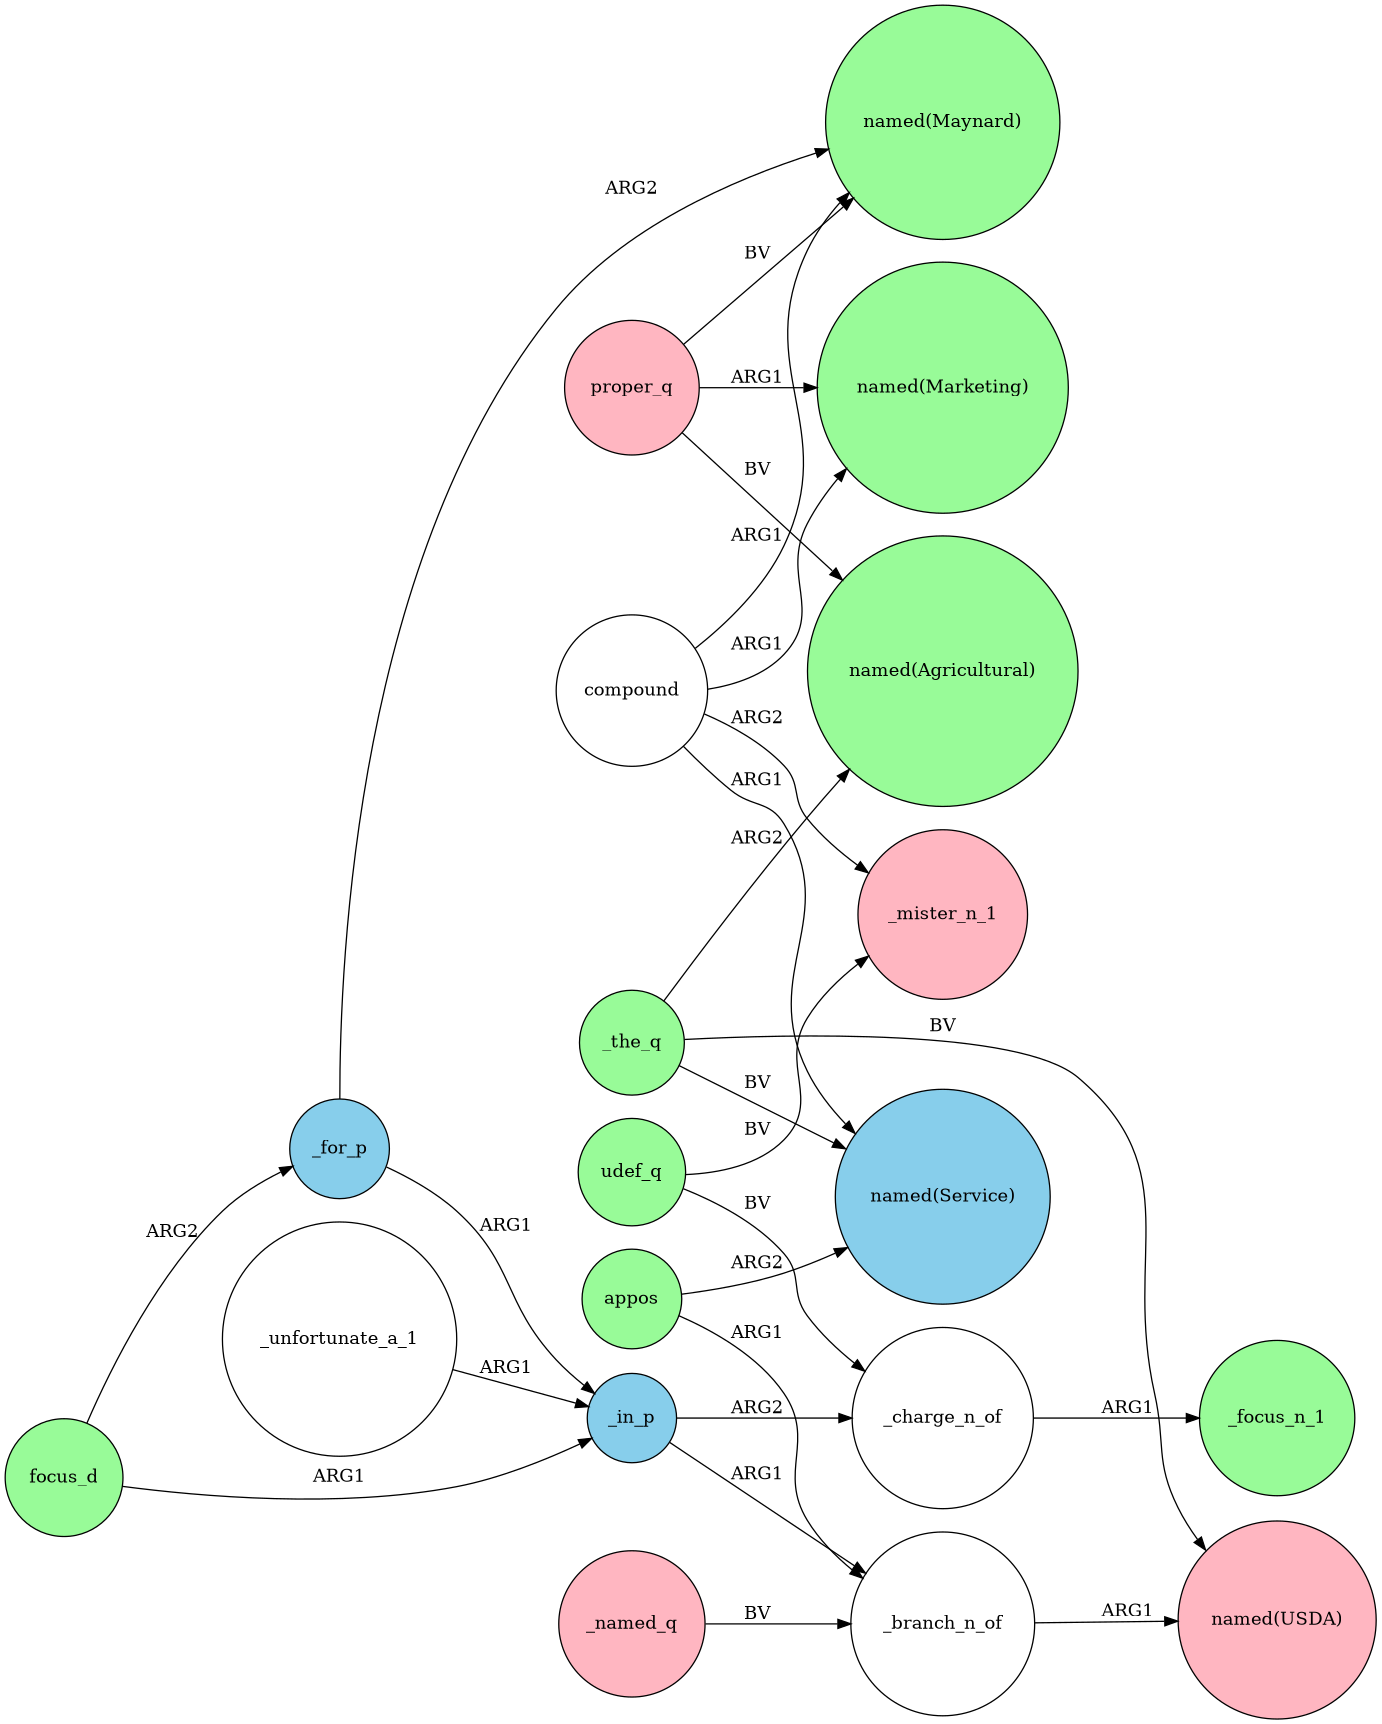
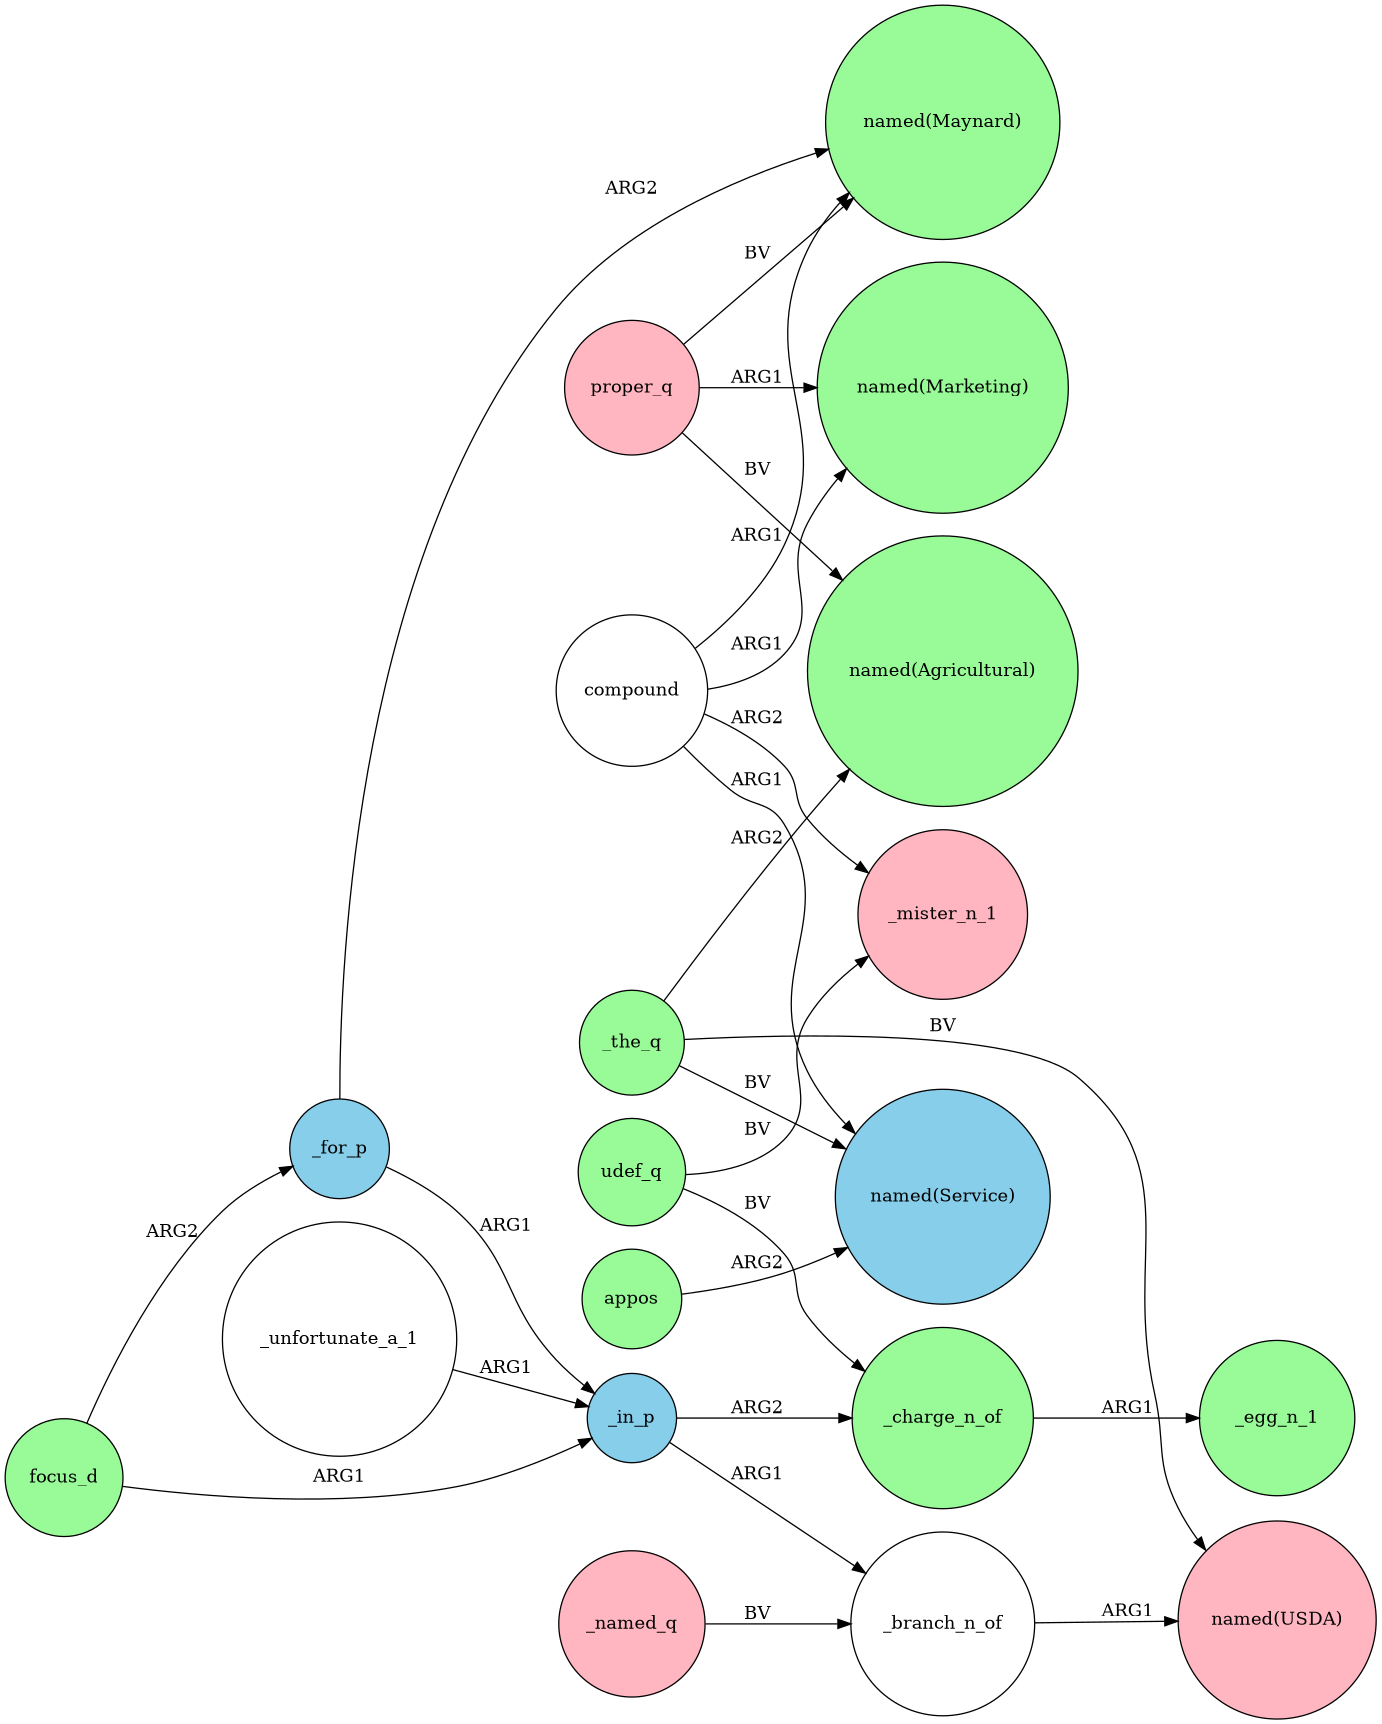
  digraph {
    rankdir=LR
    node [fillcolor=palegreen shape=circle style=filled]
    proper_q [fillcolor=lightpink]
    "named(Marketing)"
    "named(Maynard)"
    "named(Agricultural)"
    _in_p [fillcolor=skyblue]
    _branch_n_of [fillcolor=white]
-   _charge_n_of [fillcolor=white]
+   _charge_n_of
    "named(USDA)" [fillcolor=lightpink]
-   _egg_n_1 [label=_focus_n_1]
+   _egg_n_1
    _for_p [fillcolor=skyblue]
    _the_q
    "named(Service)" [fillcolor=skyblue]
    compound [fillcolor=white]
    _mister_n_1 [fillcolor=lightpink]
    udef_q
    focus_d
    appos
    n18 [fillcolor=lightpink label=_named_q]
    _unfortunate_a_1 [fillcolor=white]
    proper_q -> "named(Marketing)" [label=ARG1]
    proper_q -> "named(Maynard)" [label=BV]
    proper_q -> "named(Agricultural)" [label=BV]
    _in_p -> _branch_n_of [label=ARG1]
    _in_p -> _charge_n_of [label=ARG2]
    _branch_n_of -> "named(USDA)" [label=ARG1]
    _charge_n_of -> _egg_n_1 [label=ARG1]
    _for_p -> "named(Maynard)" [label=ARG2]
    _for_p -> _in_p [label=ARG1]
    _the_q -> "named(Agricultural)" [label=ARG2]
    _the_q -> "named(USDA)" [label=BV]
    _the_q -> "named(Service)" [label=BV]
    compound -> "named(Marketing)" [label=ARG1]
    compound -> "named(Maynard)" [label=ARG1]
    compound -> "named(Service)" [label=ARG1]
    compound -> _mister_n_1 [label=ARG2]
    udef_q -> _charge_n_of [label=BV]
    udef_q -> _mister_n_1 [label=BV]
    focus_d -> _in_p [label=ARG1]
    focus_d -> _for_p [label=ARG2]
-   appos -> _branch_n_of [label=ARG1]
    appos -> "named(Service)" [label=ARG2]
    n18 -> _branch_n_of [label=BV]
    _unfortunate_a_1 -> _in_p [label=ARG1]
  }
